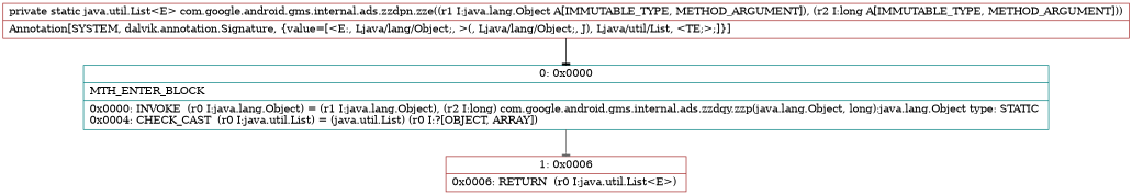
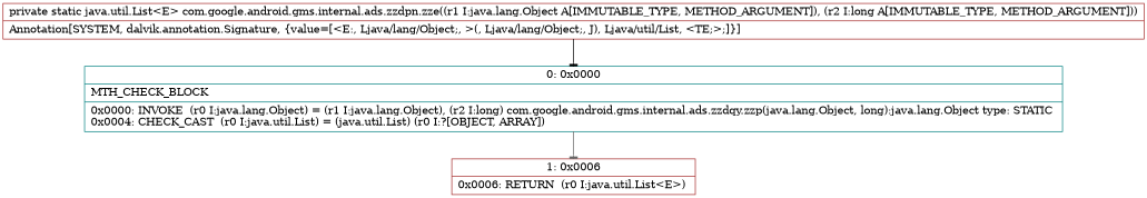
  digraph {
    node [shape=record color=brown]
    edge [arrowhead=tee]
-   n1 [label="{0\:\ 0x0000|MTH_ENTER_BLOCK\l|0x0000: INVOKE  (r0 I:java.lang.Object) = (r1 I:java.lang.Object), (r2 I:long) com.google.android.gms.internal.ads.zzdqy.zzp(java.lang.Object, long):java.lang.Object type: STATIC \l0x0004: CHECK_CAST  (r0 I:java.util.List) = (java.util.List) (r0 I:?[OBJECT, ARRAY]) \l}" color=teal]
+   n1 [label="{0\:\ 0x0000|MTH_CHECK_BLOCK\l|0x0000: INVOKE  (r0 I:java.lang.Object) = (r1 I:java.lang.Object), (r2 I:long) com.google.android.gms.internal.ads.zzdqy.zzp(java.lang.Object, long):java.lang.Object type: STATIC \l0x0004: CHECK_CAST  (r0 I:java.util.List) = (java.util.List) (r0 I:?[OBJECT, ARRAY]) \l}" color=teal]
    n2 [label="{1\:\ 0x0006|0x0006: RETURN  (r0 I:java.util.List\<E\>) \l}"]
    n3 [label="{private static java.util.List\<E\> com.google.android.gms.internal.ads.zzdpn.zze((r1 I:java.lang.Object A[IMMUTABLE_TYPE, METHOD_ARGUMENT]), (r2 I:long A[IMMUTABLE_TYPE, METHOD_ARGUMENT]))  | Annotation[SYSTEM, dalvik.annotation.Signature, \{value=[\<E:, Ljava\/lang\/Object;, \>(, Ljava\/lang\/Object;, J), Ljava\/util\/List, \<TE;\>;]\}]\l}"]
    n1 -> n2 [color=gray40]
    n3 -> n1 [color=black]
  }
